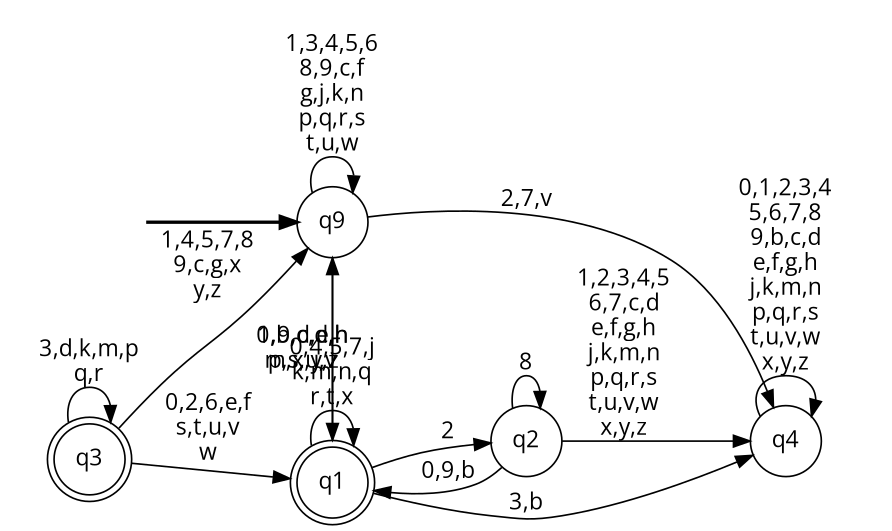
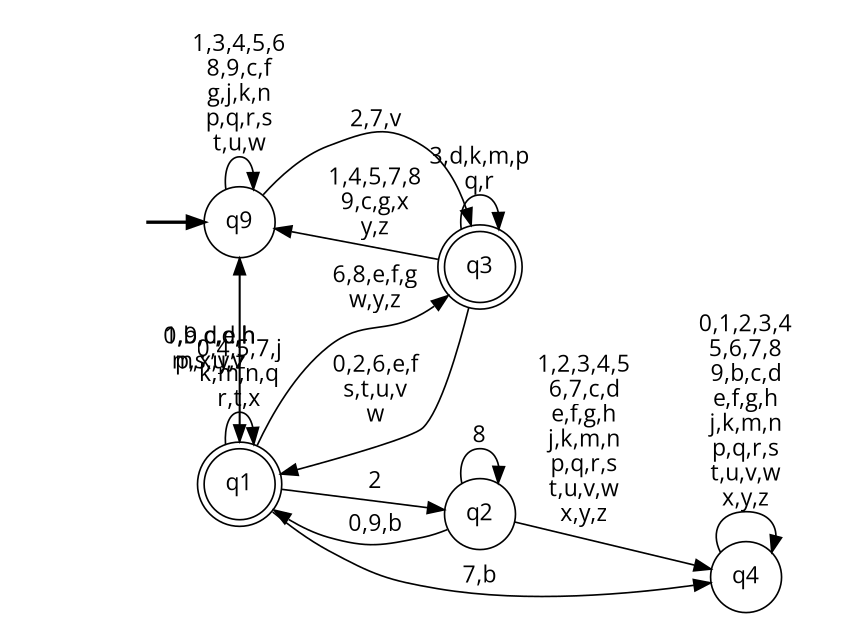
  digraph {
    fontname="Open Sans"
    rankdir=LR
    node [fontname="Open Sans" shape=circle style=filled color=black fillcolor=white]
    edge [fontname="Open Sans"]
    __start0 [height=0 shape=none style=invis width=0 color="" fillcolor=""]
    n2 [label=q9]
    n3 [label=q1 shape=doublecircle style="rounded,filled"]
    n4 [label=q3 shape=doublecircle style="rounded,filled"]
    n5 [label=q2]
    n6 [label=q4]
    subgraph cluster_1 {
      nodesep=0.15
      ranksep=0.15
      style=invis
      __start0
      n2
    }
    __start0 -> n2 [penwidth=2]
    n2 -> n2 [label="1,3,4,5,6\n8,9,c,f\ng,j,k,n\np,q,r,s\nt,u,w"]
    n2 -> n3 [label="0,b,d,e,h\nm,x,y,z"]
-   n2 -> n6 [label="2,7,v"]
+   n2 -> n4 [label="2,7,v"]
    n3 -> n2 [label="1,9,c,d,h\np,s,u,v"]
    n3 -> n3 [label="0,4,5,7,j\nk,m,n,q\nr,t,x"]
+   n3 -> n4 [label="6,8,e,f,g\nw,y,z"]
    n3 -> n5 [label=2]
-   n3 -> n6 [label="3,b"]
+   n3 -> n6 [label="7,b"]
    n4 -> n2 [label="1,4,5,7,8\n9,c,g,x\ny,z"]
    n4 -> n3 [label="0,2,6,e,f\ns,t,u,v\nw"]
    n4 -> n4 [label="3,d,k,m,p\nq,r"]
    n5 -> n3 [label="0,9,b"]
    n5 -> n5 [label=8]
    n5 -> n6 [label="1,2,3,4,5\n6,7,c,d\ne,f,g,h\nj,k,m,n\np,q,r,s\nt,u,v,w\nx,y,z"]
    n6 -> n6 [label="0,1,2,3,4\n5,6,7,8\n9,b,c,d\ne,f,g,h\nj,k,m,n\np,q,r,s\nt,u,v,w\nx,y,z"]
  }
